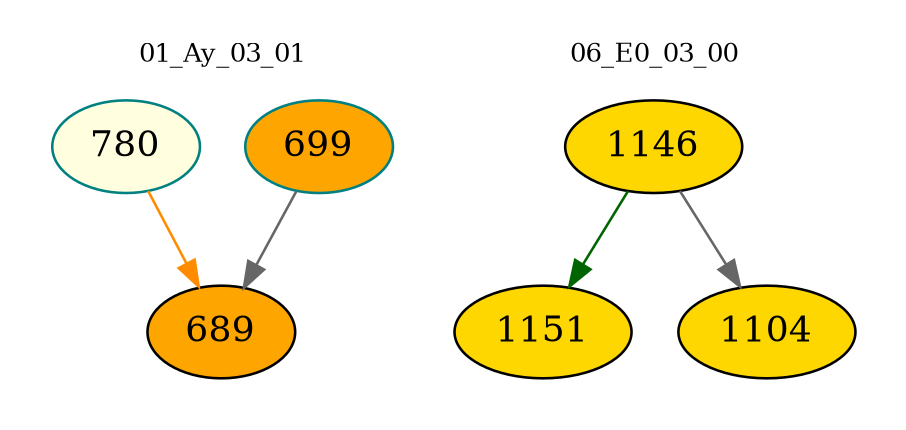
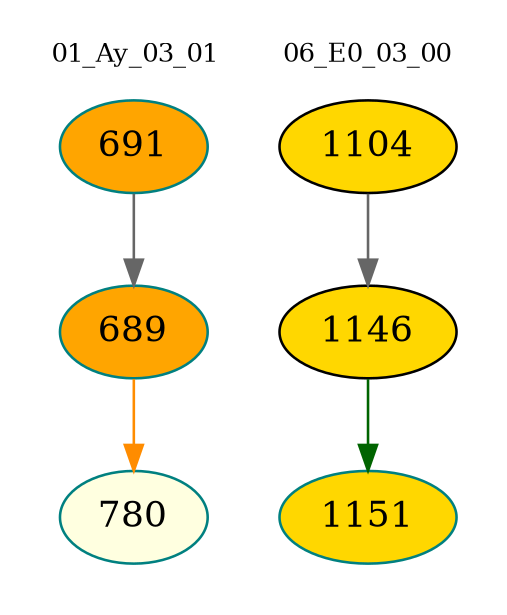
  digraph {
    node [color=teal fillcolor=gold style=filled]
    edge [color=gray40]
-   n1 [fillcolor=orange label=699]
-   n2 [color=black fillcolor=orange label=689]
+   n1 [fillcolor=orange label=691]
+   n2 [fillcolor=orange label=689]
    n3 [fillcolor=lightyellow label=780]
-   n4 [color=black label=1151]
+   n4 [label=1151]
    n5 [color=black label=1146]
    n6 [color=black label=1104]
    subgraph cluster_1 {
      color=white
      fontsize=10
      label="01_Ay_03_01"
      n1
      n2
      n3
    }
    subgraph cluster_2 {
      color=white
      fontsize=10
      label="06_E0_03_00"
      n4
      n5
      n6
    }
    n1 -> n2
-   n3 -> n2 [color=darkorange]
+   n2 -> n3 [color=darkorange]
    n5 -> n4 [color=darkgreen]
-   n5 -> n6
+   n6 -> n5
  }
